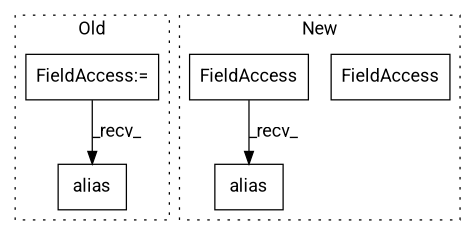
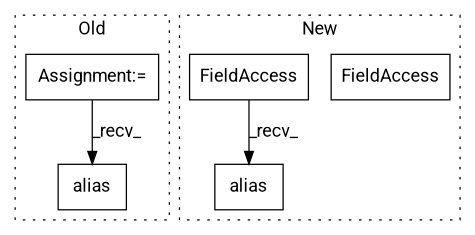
  digraph {
    fontname=Roboto
    node [a=32 l=7 s=1701 shape=box fontname=Roboto]
    edge [fontname=Roboto]
    n1 [label=alias s=1658]
-   n2 [a=7 l=21 label="FieldAccess:=" s=1453]
+   n2 [a=7 l=21 label="Assignment:=" s=1453]
    n3 [label=alias s=1754]
    n4 [a=22 l=52 label=FieldAccess]
    n5 [a=22 l=52 label=FieldAccess]
    subgraph cluster_1 {
      label=Old
      style=dotted
      n1
      n2
    }
    subgraph cluster_2 {
      label=New
      style=dotted
      n3
      n4
      n5
    }
    n2 -> n1 [label=_recv_]
    n5 -> n3 [label=_recv_]
  }
